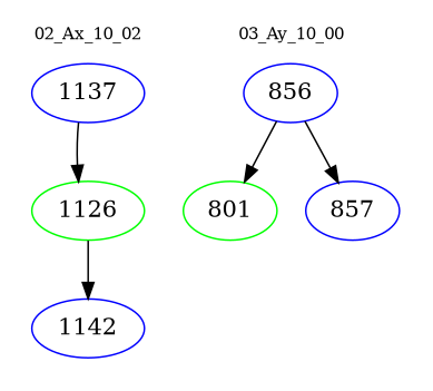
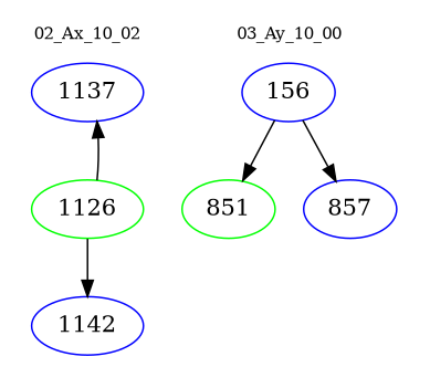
  digraph {
    node [color=blue]
    edge [color=black]
    n1 [label=1137]
    n2 [color=green label=1126]
    n3 [label=1142]
-   n4 [label=856]
-   n5 [color=green label=801]
+   n4 [label=156]
+   n5 [color=green label=851]
    n6 [label=857]
    subgraph cluster_1 {
      color=white
      fontsize=10
      label="02_Ax_10_02"
      n1
      n2
      n3
    }
    subgraph cluster_2 {
      color=white
      fontsize=10
      label="03_Ay_10_00"
      n4
      n5
      n6
    }
-   n1 -> n2
+   n2 -> n1
    n2 -> n3
    n4 -> n5
    n4 -> n6
  }
